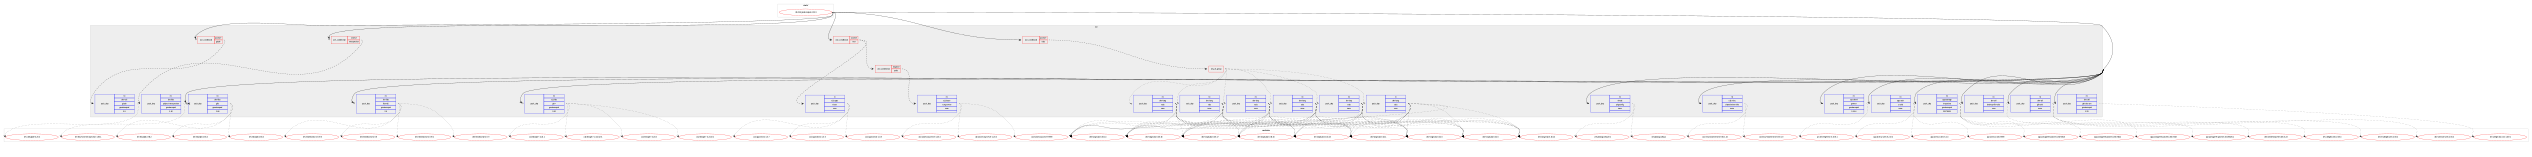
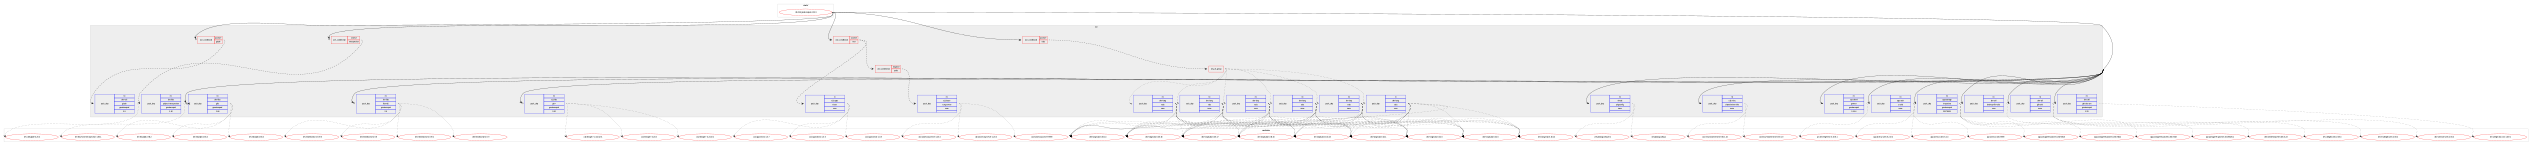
  digraph {
    compound=true
    concentrate=true
    fontname="Liberation Sans"
    fontsize=10
    newrank=true
    rankdir=TB
    ranksep=1.5
    node [color=red fontname="Liberation Sans" fontsize=10]
    edge [arrowhead=vee fontname="Liberation Sans" headport=w style=dotted tailport=e weight=100]
    n1 [label="x11-libs/greaterequal-3.24.9" width=4]
    n2 [color=blue label=<<TABLE BORDER="0" CELLBORDER="1" CELLSPACING="0" CELLPADDING="4" WIDTH="220"><TR><TD ROWSPAN="6" CELLPADDING="30">pack_dep</TD></TR><TR><TD WIDTH="110">no</TD></TR><TR><TD>x11-base</TD></TR><TR><TD>xorg-server</TD></TR><TR><TD>none</TD></TR><TR><TD></TD></TR></TABLE>> shape=none]
    n3 [label=<<TABLE BORDER="0" CELLBORDER="1" CELLSPACING="0" CELLPADDING="4"><TR><TD ROWSPAN="3" CELLPADDING="10">use_conditional</TD></TR><TR><TD>negative</TD></TR><TR><TD>prefix</TD></TR></TABLE>> shape=none]
    n4 [color=blue label=<<TABLE BORDER="0" CELLBORDER="1" CELLSPACING="0" CELLPADDING="4" WIDTH="220"><TR><TD ROWSPAN="6" CELLPADDING="30">pack_dep</TD></TR><TR><TD WIDTH="110">no</TD></TR><TR><TD>x11-apps</TD></TR><TR><TD>xhost</TD></TR><TR><TD>none</TD></TR><TR><TD></TD></TR></TABLE>> shape=none]
    n5 [label=<<TABLE BORDER="0" CELLBORDER="1" CELLSPACING="0" CELLPADDING="4"><TR><TD ROWSPAN="3" CELLPADDING="10">use_conditional</TD></TR><TR><TD>positive</TD></TR><TR><TD>test</TD></TR></TABLE>> shape=none]
    n6 [color=blue label=<<TABLE BORDER="0" CELLBORDER="1" CELLSPACING="0" CELLPADDING="4" WIDTH="220"><TR><TD ROWSPAN="6" CELLPADDING="30">pack_dep</TD></TR><TR><TD WIDTH="110">no</TD></TR><TR><TD>sys-devel</TD></TR><TR><TD>gettext</TD></TR><TR><TD>greaterequal</TD></TR><TR><TD>0.19.4</TD></TR></TABLE>> shape=none]
    n7 [color=blue label=<<TABLE BORDER="0" CELLBORDER="1" CELLSPACING="0" CELLPADDING="4" WIDTH="220"><TR><TD ROWSPAN="6" CELLPADDING="30">pack_dep</TD></TR><TR><TD WIDTH="110">no</TD></TR><TR><TD>dev-lang</TD></TR><TR><TD>vala</TD></TR><TR><TD>none</TD></TR><TR><TD></TD></TR></TABLE>> shape=none]
    n8 [color=blue label=<<TABLE BORDER="0" CELLBORDER="1" CELLSPACING="0" CELLPADDING="4" WIDTH="220"><TR><TD ROWSPAN="6" CELLPADDING="30">pack_dep</TD></TR><TR><TD WIDTH="110">no</TD></TR><TR><TD>dev-lang</TD></TR><TR><TD>vala</TD></TR><TR><TD>none</TD></TR><TR><TD></TD></TR></TABLE>> shape=none]
    n9 [color=blue label=<<TABLE BORDER="0" CELLBORDER="1" CELLSPACING="0" CELLPADDING="4" WIDTH="220"><TR><TD ROWSPAN="6" CELLPADDING="30">pack_dep</TD></TR><TR><TD WIDTH="110">no</TD></TR><TR><TD>dev-lang</TD></TR><TR><TD>vala</TD></TR><TR><TD>none</TD></TR><TR><TD></TD></TR></TABLE>> shape=none]
    n10 [color=blue label=<<TABLE BORDER="0" CELLBORDER="1" CELLSPACING="0" CELLPADDING="4" WIDTH="220"><TR><TD ROWSPAN="6" CELLPADDING="30">pack_dep</TD></TR><TR><TD WIDTH="110">no</TD></TR><TR><TD>dev-lang</TD></TR><TR><TD>vala</TD></TR><TR><TD>none</TD></TR><TR><TD></TD></TR></TABLE>> shape=none]
    n11 [color=blue label=<<TABLE BORDER="0" CELLBORDER="1" CELLSPACING="0" CELLPADDING="4" WIDTH="220"><TR><TD ROWSPAN="6" CELLPADDING="30">pack_dep</TD></TR><TR><TD WIDTH="110">no</TD></TR><TR><TD>dev-lang</TD></TR><TR><TD>vala</TD></TR><TR><TD>none</TD></TR><TR><TD></TD></TR></TABLE>> shape=none]
    n12 [color=blue label=<<TABLE BORDER="0" CELLBORDER="1" CELLSPACING="0" CELLPADDING="4" WIDTH="220"><TR><TD ROWSPAN="6" CELLPADDING="30">pack_dep</TD></TR><TR><TD WIDTH="110">no</TD></TR><TR><TD>dev-lang</TD></TR><TR><TD>vala</TD></TR><TR><TD>none</TD></TR><TR><TD></TD></TR></TABLE>> shape=none]
    n13 [label=<<TABLE BORDER="0" CELLBORDER="1" CELLSPACING="0" CELLPADDING="4"><TR><TD CELLPADDING="10">any_of_group</TD></TR></TABLE>> shape=none]
    n14 [label=<<TABLE BORDER="0" CELLBORDER="1" CELLSPACING="0" CELLPADDING="4"><TR><TD ROWSPAN="3" CELLPADDING="10">use_conditional</TD></TR><TR><TD>positive</TD></TR><TR><TD>vala</TD></TR></TABLE>> shape=none]
    n15 [color=blue label=<<TABLE BORDER="0" CELLBORDER="1" CELLSPACING="0" CELLPADDING="4" WIDTH="220"><TR><TD ROWSPAN="6" CELLPADDING="30">pack_dep</TD></TR><TR><TD WIDTH="110">no</TD></TR><TR><TD>app-arch</TD></TR><TR><TD>xz-utils</TD></TR><TR><TD>none</TD></TR><TR><TD></TD></TR></TABLE>> shape=none]
    n16 [color=blue label=<<TABLE BORDER="0" CELLBORDER="1" CELLSPACING="0" CELLPADDING="4" WIDTH="220"><TR><TD ROWSPAN="6" CELLPADDING="30">pack_dep</TD></TR><TR><TD WIDTH="110">no</TD></TR><TR><TD>app-portage</TD></TR><TR><TD>elt-patches</TD></TR><TR><TD>greaterequal</TD></TR><TR><TD>20170815</TD></TR></TABLE>> shape=none]
    n17 [color=blue label=<<TABLE BORDER="0" CELLBORDER="1" CELLSPACING="0" CELLPADDING="4" WIDTH="220"><TR><TD ROWSPAN="6" CELLPADDING="30">pack_dep</TD></TR><TR><TD WIDTH="110">no</TD></TR><TR><TD>dev-util</TD></TR><TR><TD>desktop-file-utils</TD></TR><TR><TD>none</TD></TR><TR><TD></TD></TR></TABLE>> shape=none]
    n18 [color=blue label=<<TABLE BORDER="0" CELLBORDER="1" CELLSPACING="0" CELLPADDING="4" WIDTH="220"><TR><TD ROWSPAN="6" CELLPADDING="30">pack_dep</TD></TR><TR><TD WIDTH="110">no</TD></TR><TR><TD>dev-util</TD></TR><TR><TD>glib-utils</TD></TR><TR><TD>none</TD></TR><TR><TD></TD></TR></TABLE>> shape=none]
    n19 [color=blue label=<<TABLE BORDER="0" CELLBORDER="1" CELLSPACING="0" CELLPADDING="4" WIDTH="220"><TR><TD ROWSPAN="6" CELLPADDING="30">pack_dep</TD></TR><TR><TD WIDTH="110">no</TD></TR><TR><TD>dev-util</TD></TR><TR><TD>gtk-doc-am</TD></TR><TR><TD>greaterequal</TD></TR><TR><TD>1.25</TD></TR></TABLE>> shape=none]
    n20 [color=blue label=<<TABLE BORDER="0" CELLBORDER="1" CELLSPACING="0" CELLPADDING="4" WIDTH="220"><TR><TD ROWSPAN="6" CELLPADDING="30">pack_dep</TD></TR><TR><TD WIDTH="110">no</TD></TR><TR><TD>virtual</TD></TR><TR><TD>pkgconfig</TD></TR><TR><TD>none</TD></TR><TR><TD></TD></TR></TABLE>> shape=none]
    n21 [color=blue label=<<TABLE BORDER="0" CELLBORDER="1" CELLSPACING="0" CELLPADDING="4" WIDTH="220"><TR><TD ROWSPAN="6" CELLPADDING="30">pack_dep</TD></TR><TR><TD WIDTH="110">no</TD></TR><TR><TD>x11-misc</TD></TR><TR><TD>shared-mime-info</TD></TR><TR><TD>none</TD></TR><TR><TD></TD></TR></TABLE>> shape=none]
    n22 [color=blue label=<<TABLE BORDER="0" CELLBORDER="1" CELLSPACING="0" CELLPADDING="4" WIDTH="220"><TR><TD ROWSPAN="6" CELLPADDING="30">pack_dep</TD></TR><TR><TD WIDTH="110">no</TD></TR><TR><TD>dev-util</TD></TR><TR><TD>glade</TD></TR><TR><TD>greaterequal</TD></TR><TR><TD>3.9</TD></TR></TABLE>> shape=none]
    n23 [label=<<TABLE BORDER="0" CELLBORDER="1" CELLSPACING="0" CELLPADDING="4"><TR><TD ROWSPAN="3" CELLPADDING="10">use_conditional</TD></TR><TR><TD>positive</TD></TR><TR><TD>glade</TD></TR></TABLE>> shape=none]
    n24 [color=blue label=<<TABLE BORDER="0" CELLBORDER="1" CELLSPACING="0" CELLPADDING="4" WIDTH="220"><TR><TD ROWSPAN="6" CELLPADDING="30">pack_dep</TD></TR><TR><TD WIDTH="110">no</TD></TR><TR><TD>dev-libs</TD></TR><TR><TD>gobject-introspection</TD></TR><TR><TD>greaterequal</TD></TR><TR><TD>1.42</TD></TR></TABLE>> shape=none]
    n25 [label=<<TABLE BORDER="0" CELLBORDER="1" CELLSPACING="0" CELLPADDING="4"><TR><TD ROWSPAN="3" CELLPADDING="10">use_conditional</TD></TR><TR><TD>positive</TD></TR><TR><TD>introspection</TD></TR></TABLE>> shape=none]
    n26 [color=blue label=<<TABLE BORDER="0" CELLBORDER="1" CELLSPACING="0" CELLPADDING="4" WIDTH="220"><TR><TD ROWSPAN="6" CELLPADDING="30">pack_dep</TD></TR><TR><TD WIDTH="110">no</TD></TR><TR><TD>dev-libs</TD></TR><TR><TD>glib</TD></TR><TR><TD>greaterequal</TD></TR><TR><TD>2.48</TD></TR></TABLE>> shape=none]
    n27 [color=blue label=<<TABLE BORDER="0" CELLBORDER="1" CELLSPACING="0" CELLPADDING="4" WIDTH="220"><TR><TD ROWSPAN="6" CELLPADDING="30">pack_dep</TD></TR><TR><TD WIDTH="110">no</TD></TR><TR><TD>dev-libs</TD></TR><TR><TD>libxml2</TD></TR><TR><TD>greaterequal</TD></TR><TR><TD>2.6</TD></TR></TABLE>> shape=none]
    n28 [color=blue label=<<TABLE BORDER="0" CELLBORDER="1" CELLSPACING="0" CELLPADDING="4" WIDTH="220"><TR><TD ROWSPAN="6" CELLPADDING="30">pack_dep</TD></TR><TR><TD WIDTH="110">no</TD></TR><TR><TD>x11-libs</TD></TR><TR><TD>gtk+</TD></TR><TR><TD>greaterequal</TD></TR><TR><TD>3.20</TD></TR></TABLE>> shape=none]
    n29 [label="x11-base/xorg-server-1.20.3" width=4]
    n30 [label="x11-base/xorg-server-1.20.4" width=4]
    n31 [label="x11-base/xorg-server-9999" width=4]
    n32 [label="x11-apps/xhost-1.0.6" width=4]
    n33 [label="x11-apps/xhost-1.0.7" width=4]
    n34 [label="x11-apps/xhost-1.0.8" width=4]
    n35 [label="dev-lang/vala-0.32.1" width=4]
    n36 [label="dev-lang/vala-0.34.16" width=4]
    n37 [label="dev-lang/vala-0.36.15" width=4]
    n38 [label="dev-lang/vala-0.36.17" width=4]
    n39 [label="dev-lang/vala-0.36.18" width=4]
    n40 [label="dev-lang/vala-0.40.13" width=4]
    n41 [label="dev-lang/vala-0.40.14" width=4]
    n42 [label="dev-lang/vala-0.42.5" width=4]
    n43 [label="dev-lang/vala-0.42.6" width=4]
    n44 [label="app-arch/xz-utils-5.2.3" width=4]
    n45 [label="app-arch/xz-utils-6.2.4-r2" width=4]
    n46 [label="app-arch/xz-utils-9999" width=4]
    n47 [label="app-portage/elt-patches-20170317" width=4]
    n48 [label="app-portage/elt-patches-20170422" width=4]
    n49 [label="app-portage/elt-patches-20170815" width=4]
    n50 [label="app-portage/elt-patches-20170826.1" width=4]
    n51 [label="dev-util/desktop-file-utils-0.23" width=4]
    n52 [label="dev-util/none-utils-2.56.4" width=4]
    n53 [label="devel-util/glib-utils-2.58.2" width=4]
    n54 [label="dev-util/glib-utils-2.58.3" width=4]
    n55 [label="dev-util/gtk-doc-am-1.25-r1" width=4]
    n56 [label="sys-devel/gettext-0.19.8.1" width=4]
    n57 [label="virtual/pkgconfig-0-r1" width=4]
    n58 [label="virtual/pkgconfig-1" width=4]
    n59 [label="x11-misc/shared-mime-info-1.10" width=4]
    n60 [label="x11-misc/shared-mime-info-1.9" width=4]
    n61 [label="dev-util/glade-3.20.4" width=4]
    n62 [label="dev-libs/none-introspection-1.56.1" width=4]
    n63 [label="dev-libs/glib-2.56.4" width=4]
    n64 [label="dev-libs/glib-2.58.2" width=4]
    n65 [label="dev-libs/glib-2.58.3" width=4]
    n66 [label="dev-libs/libxml2-2.9.8" width=4]
    n67 [label="dev-libs/libxml2-2.9.8-r5" width=4]
    n68 [label="dev-libs/libxml2-2.9.9" width=4]
    n69 [label="dev-libs/libxml2-2.9.9-r1" width=4]
    n70 [label="x11-libs/gtk+-2.24.32-r1" width=4]
-   n71 [label="x11-libs/gtk+-3.24.1" width=4]
    n72 [label="x11-libs/gtk+-3.24.4-r1" width=4]
    n73 [label="x11-libs/gtk+-3.24.5" width=4]
    subgraph cluster_1 {
      color=gray
      label=<<i>ebuild</i>>
      rank=same
      n1
    }
    subgraph cluster_2 {
      color=gray
      label=<<i>dependencies</i>>
      subgraph cluster_3 {
        color=gray
        fillcolor="#eeeeee"
        label=<<i>compile</i>>
        style=filled
        subgraph sub_4 {
          color=gray
          fillcolor="#eeeeee"
          label=<<i>compile</i>>
          style=filled
          n5
          subgraph sub_5 {
            color=gray
            fillcolor="#eeeeee"
            label=<<i>compile</i>>
            style=filled
            n3
            subgraph sub_6 {
              color=gray
              fillcolor="#eeeeee"
              label=<<i>compile</i>>
              style=filled
              n2
            }
          }
          subgraph sub_7 {
            color=gray
            fillcolor="#eeeeee"
            label=<<i>compile</i>>
            style=filled
            n4
          }
        }
        subgraph sub_8 {
          color=gray
          fillcolor="#eeeeee"
          label=<<i>compile</i>>
          style=filled
          n6
        }
        subgraph sub_9 {
          color=gray
          fillcolor="#eeeeee"
          label=<<i>compile</i>>
          style=filled
          n14
          subgraph sub_10 {
            color=gray
            fillcolor="#eeeeee"
            label=<<i>compile</i>>
            style=filled
            n13
            subgraph sub_11 {
              color=gray
              fillcolor="#eeeeee"
              label=<<i>compile</i>>
              style=filled
              n7
            }
            subgraph sub_12 {
              color=gray
              fillcolor="#eeeeee"
              label=<<i>compile</i>>
              style=filled
              n8
            }
            subgraph sub_13 {
              color=gray
              fillcolor="#eeeeee"
              label=<<i>compile</i>>
              style=filled
              n9
            }
            subgraph sub_14 {
              color=gray
              fillcolor="#eeeeee"
              label=<<i>compile</i>>
              style=filled
              n10
            }
            subgraph sub_15 {
              color=gray
              fillcolor="#eeeeee"
              label=<<i>compile</i>>
              style=filled
              n11
            }
            subgraph sub_16 {
              color=gray
              fillcolor="#eeeeee"
              label=<<i>compile</i>>
              style=filled
              n12
            }
          }
        }
        subgraph sub_17 {
          color=gray
          fillcolor="#eeeeee"
          label=<<i>compile</i>>
          style=filled
          n15
        }
        subgraph sub_18 {
          color=gray
          fillcolor="#eeeeee"
          label=<<i>compile</i>>
          style=filled
          n16
        }
        subgraph sub_19 {
          color=gray
          fillcolor="#eeeeee"
          label=<<i>compile</i>>
          style=filled
          n17
        }
        subgraph sub_20 {
          color=gray
          fillcolor="#eeeeee"
          label=<<i>compile</i>>
          style=filled
          n18
        }
        subgraph sub_21 {
          color=gray
          fillcolor="#eeeeee"
          label=<<i>compile</i>>
          style=filled
          n19
        }
        subgraph sub_22 {
          color=gray
          fillcolor="#eeeeee"
          label=<<i>compile</i>>
          style=filled
          n20
        }
        subgraph sub_23 {
          color=gray
          fillcolor="#eeeeee"
          label=<<i>compile</i>>
          style=filled
          n21
        }
      }
      subgraph cluster_24 {
        color=gray
        fillcolor="#eeeeee"
        label=<<i>compile and run</i>>
        style=filled
        subgraph sub_25 {
          color=gray
          fillcolor="#eeeeee"
          label=<<i>compile and run</i>>
          style=filled
          n23
          subgraph sub_26 {
            color=gray
            fillcolor="#eeeeee"
            label=<<i>compile and run</i>>
            style=filled
            n22
          }
        }
        subgraph sub_27 {
          color=gray
          fillcolor="#eeeeee"
          label=<<i>compile and run</i>>
          style=filled
          n25
          subgraph sub_28 {
            color=gray
            fillcolor="#eeeeee"
            label=<<i>compile and run</i>>
            style=filled
            n24
          }
        }
        subgraph sub_29 {
          color=gray
          fillcolor="#eeeeee"
          label=<<i>compile and run</i>>
          style=filled
          n26
        }
        subgraph sub_30 {
          color=gray
          fillcolor="#eeeeee"
          label=<<i>compile and run</i>>
          style=filled
          n27
        }
        subgraph sub_31 {
          color=gray
          fillcolor="#eeeeee"
          label=<<i>compile and run</i>>
          style=filled
          n28
        }
      }
      subgraph cluster_32 {
        color=gray
        fillcolor="#eeeeee"
        label=<<i>run</i>>
        style=filled
      }
    }
    subgraph cluster_33 {
      color=gray
      label=<<i>candidates</i>>
      rank=same
      subgraph sub_34 {
        color=black
        label=<<i>candidates</i>>
        nodesep=1
        rank=same
        n29
        n30
        n31
      }
      subgraph sub_35 {
        color=black
        label=<<i>candidates</i>>
        nodesep=1
        rank=same
        n32
        n33
        n34
      }
      subgraph sub_36 {
        color=black
        label=<<i>candidates</i>>
        nodesep=1
        rank=same
        n35
        n36
        n37
        n38
        n39
        n40
        n41
        n42
        n43
      }
      subgraph sub_37 {
        color=black
        label=<<i>candidates</i>>
        nodesep=1
        rank=same
        n35
        n36
        n37
        n38
        n39
        n40
        n41
        n42
        n43
      }
      subgraph sub_38 {
        color=black
        label=<<i>candidates</i>>
        nodesep=1
        rank=same
        n35
        n36
        n37
        n38
        n39
        n40
        n41
        n42
        n43
      }
      subgraph sub_39 {
        color=black
        label=<<i>candidates</i>>
        nodesep=1
        rank=same
        n35
        n36
        n37
        n38
        n39
        n40
        n41
        n42
        n43
      }
      subgraph sub_40 {
        color=black
        label=<<i>candidates</i>>
        nodesep=1
        rank=same
        n35
        n36
        n37
        n38
        n39
        n40
        n41
        n42
        n43
      }
      subgraph sub_41 {
        color=black
        label=<<i>candidates</i>>
        nodesep=1
        rank=same
        n35
        n36
        n37
        n38
        n39
        n40
        n41
        n42
        n43
      }
      subgraph sub_42 {
        color=black
        label=<<i>candidates</i>>
        nodesep=1
        rank=same
        n44
        n45
        n46
      }
      subgraph sub_43 {
        color=black
        label=<<i>candidates</i>>
        nodesep=1
        rank=same
        n47
        n48
        n49
        n50
      }
      subgraph sub_44 {
        color=black
        label=<<i>candidates</i>>
        nodesep=1
        rank=same
        n51
      }
      subgraph sub_45 {
        color=black
        label=<<i>candidates</i>>
        nodesep=1
        rank=same
        n52
        n53
        n54
      }
      subgraph sub_46 {
        color=black
        label=<<i>candidates</i>>
        nodesep=1
        rank=same
        n55
      }
      subgraph sub_47 {
        color=black
        label=<<i>candidates</i>>
        nodesep=1
        rank=same
        n56
      }
      subgraph sub_48 {
        color=black
        label=<<i>candidates</i>>
        nodesep=1
        rank=same
        n57
        n58
      }
      subgraph sub_49 {
        color=black
        label=<<i>candidates</i>>
        nodesep=1
        rank=same
        n59
        n60
      }
      subgraph sub_50 {
        color=black
        label=<<i>candidates</i>>
        nodesep=1
        rank=same
        n61
      }
      subgraph sub_51 {
        color=black
        label=<<i>candidates</i>>
        nodesep=1
        rank=same
        n62
      }
      subgraph sub_52 {
        color=black
        label=<<i>candidates</i>>
        nodesep=1
        rank=same
        n63
        n64
        n65
      }
      subgraph sub_53 {
        color=black
        label=<<i>candidates</i>>
        nodesep=1
        rank=same
        n66
        n67
        n68
        n69
      }
      subgraph sub_54 {
        color=black
        label=<<i>candidates</i>>
        nodesep=1
        rank=same
        n70
-       n71
        n72
        n73
      }
    }
    n1 -> n5 [style=solid weight=20]
    n1 -> n6 [style=solid weight=20]
    n1 -> n14 [style=solid weight=20]
    n1 -> n15 [style=solid weight=20]
    n1 -> n16 [style=solid weight=20]
    n1 -> n17 [style=solid weight=20]
    n1 -> n18 [style=solid weight=20]
    n1 -> n19 [style=solid weight=20]
    n1 -> n20 [style=solid weight=20]
    n1 -> n21 [style=solid weight=20]
    n1 -> n23 [arrowhead=odotvee style=solid weight=20]
    n1 -> n25 [arrowhead=odotvee style=solid weight=20]
    n1 -> n26 [arrowhead=odotvee style=solid weight=20]
    n1 -> n27 [arrowhead=odotvee style=solid weight=20]
    n1 -> n28 [arrowhead=odotvee style=solid weight=20]
    n2 -> n29
    n2 -> n30
    n2 -> n31
    n3 -> n2 [style=dashed weight=20]
    n4 -> n32
    n4 -> n33
    n4 -> n34
    n5 -> n3 [style=dashed weight=20]
    n5 -> n4 [style=dashed weight=20]
    n6 -> n56
    n7 -> n35
    n7 -> n36
    n7 -> n37
    n7 -> n38
    n7 -> n39
    n7 -> n40
    n7 -> n41
    n7 -> n42
    n7 -> n43
    n8 -> n35
    n8 -> n36
    n8 -> n37
    n8 -> n38
    n8 -> n39
    n8 -> n40
    n8 -> n41
    n8 -> n42
    n8 -> n43
    n9 -> n35
    n9 -> n36
    n9 -> n37
    n9 -> n38
    n9 -> n39
    n9 -> n40
    n9 -> n41
    n9 -> n42
    n9 -> n43
    n10 -> n35
    n10 -> n36
    n10 -> n37
    n10 -> n38
    n10 -> n39
    n10 -> n40
    n10 -> n41
    n10 -> n42
    n10 -> n43
    n11 -> n35
    n11 -> n36
    n11 -> n37
    n11 -> n38
    n11 -> n39
    n11 -> n40
    n11 -> n41
    n11 -> n42
    n11 -> n43
    n12 -> n35
    n12 -> n36
    n12 -> n37
    n12 -> n38
    n12 -> n39
    n12 -> n40
    n12 -> n41
    n12 -> n42
    n12 -> n43
    n13 -> n7 [arrowhead=oinv weight=20]
    n13 -> n8 [arrowhead=oinv weight=20]
    n13 -> n9 [arrowhead=oinv weight=20]
    n13 -> n10 [arrowhead=oinv weight=20]
    n13 -> n11 [arrowhead=oinv weight=20]
    n13 -> n12 [arrowhead=oinv weight=20]
    n14 -> n13 [style=dashed weight=20]
    n15 -> n44
    n15 -> n45
    n15 -> n46
    n16 -> n47
    n16 -> n48
    n16 -> n49
    n16 -> n50
    n17 -> n51
    n18 -> n52
    n18 -> n53
    n18 -> n54
    n19 -> n55
    n20 -> n57
    n20 -> n58
    n21 -> n59
    n21 -> n60
    n22 -> n61
    n23 -> n22 [style=dashed weight=20]
    n24 -> n62
    n25 -> n24 [style=dashed weight=20]
    n26 -> n63
    n26 -> n64
    n26 -> n65
    n27 -> n66
    n27 -> n67
    n27 -> n68
    n27 -> n69
    n28 -> n70
-   n28 -> n71
    n28 -> n72
    n28 -> n73
  }
